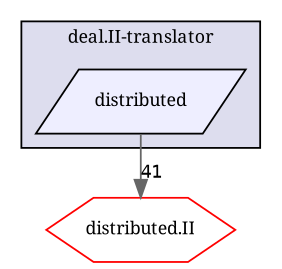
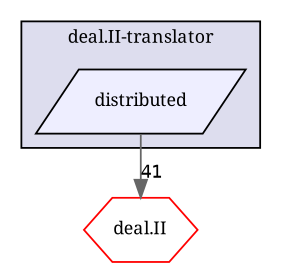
  digraph {
    compound=true
    fontname="Noto Serif"
    node [fontname="Noto Serif" fontsize=10 style=filled]
    n1 [fillcolor="#eeeeff" label=distributed pencolor=black shape=parallelogram]
-   n2 [color=red fillcolor=white label="distributed.II" shape=hexagon]
+   n2 [color=red fillcolor=white label="deal.II" shape=hexagon]
    subgraph cluster_1 {
      bgcolor="#ddddee"
      fontsize=10
      label="deal.II-translator"
      pencolor=black
      n1
    }
    n1 -> n2 [headlabel=41 labeldistance=1.5 labelfontname=Helvetica labelfontsize=10 color=gray40 fontname="Noto Serif"]
  }
